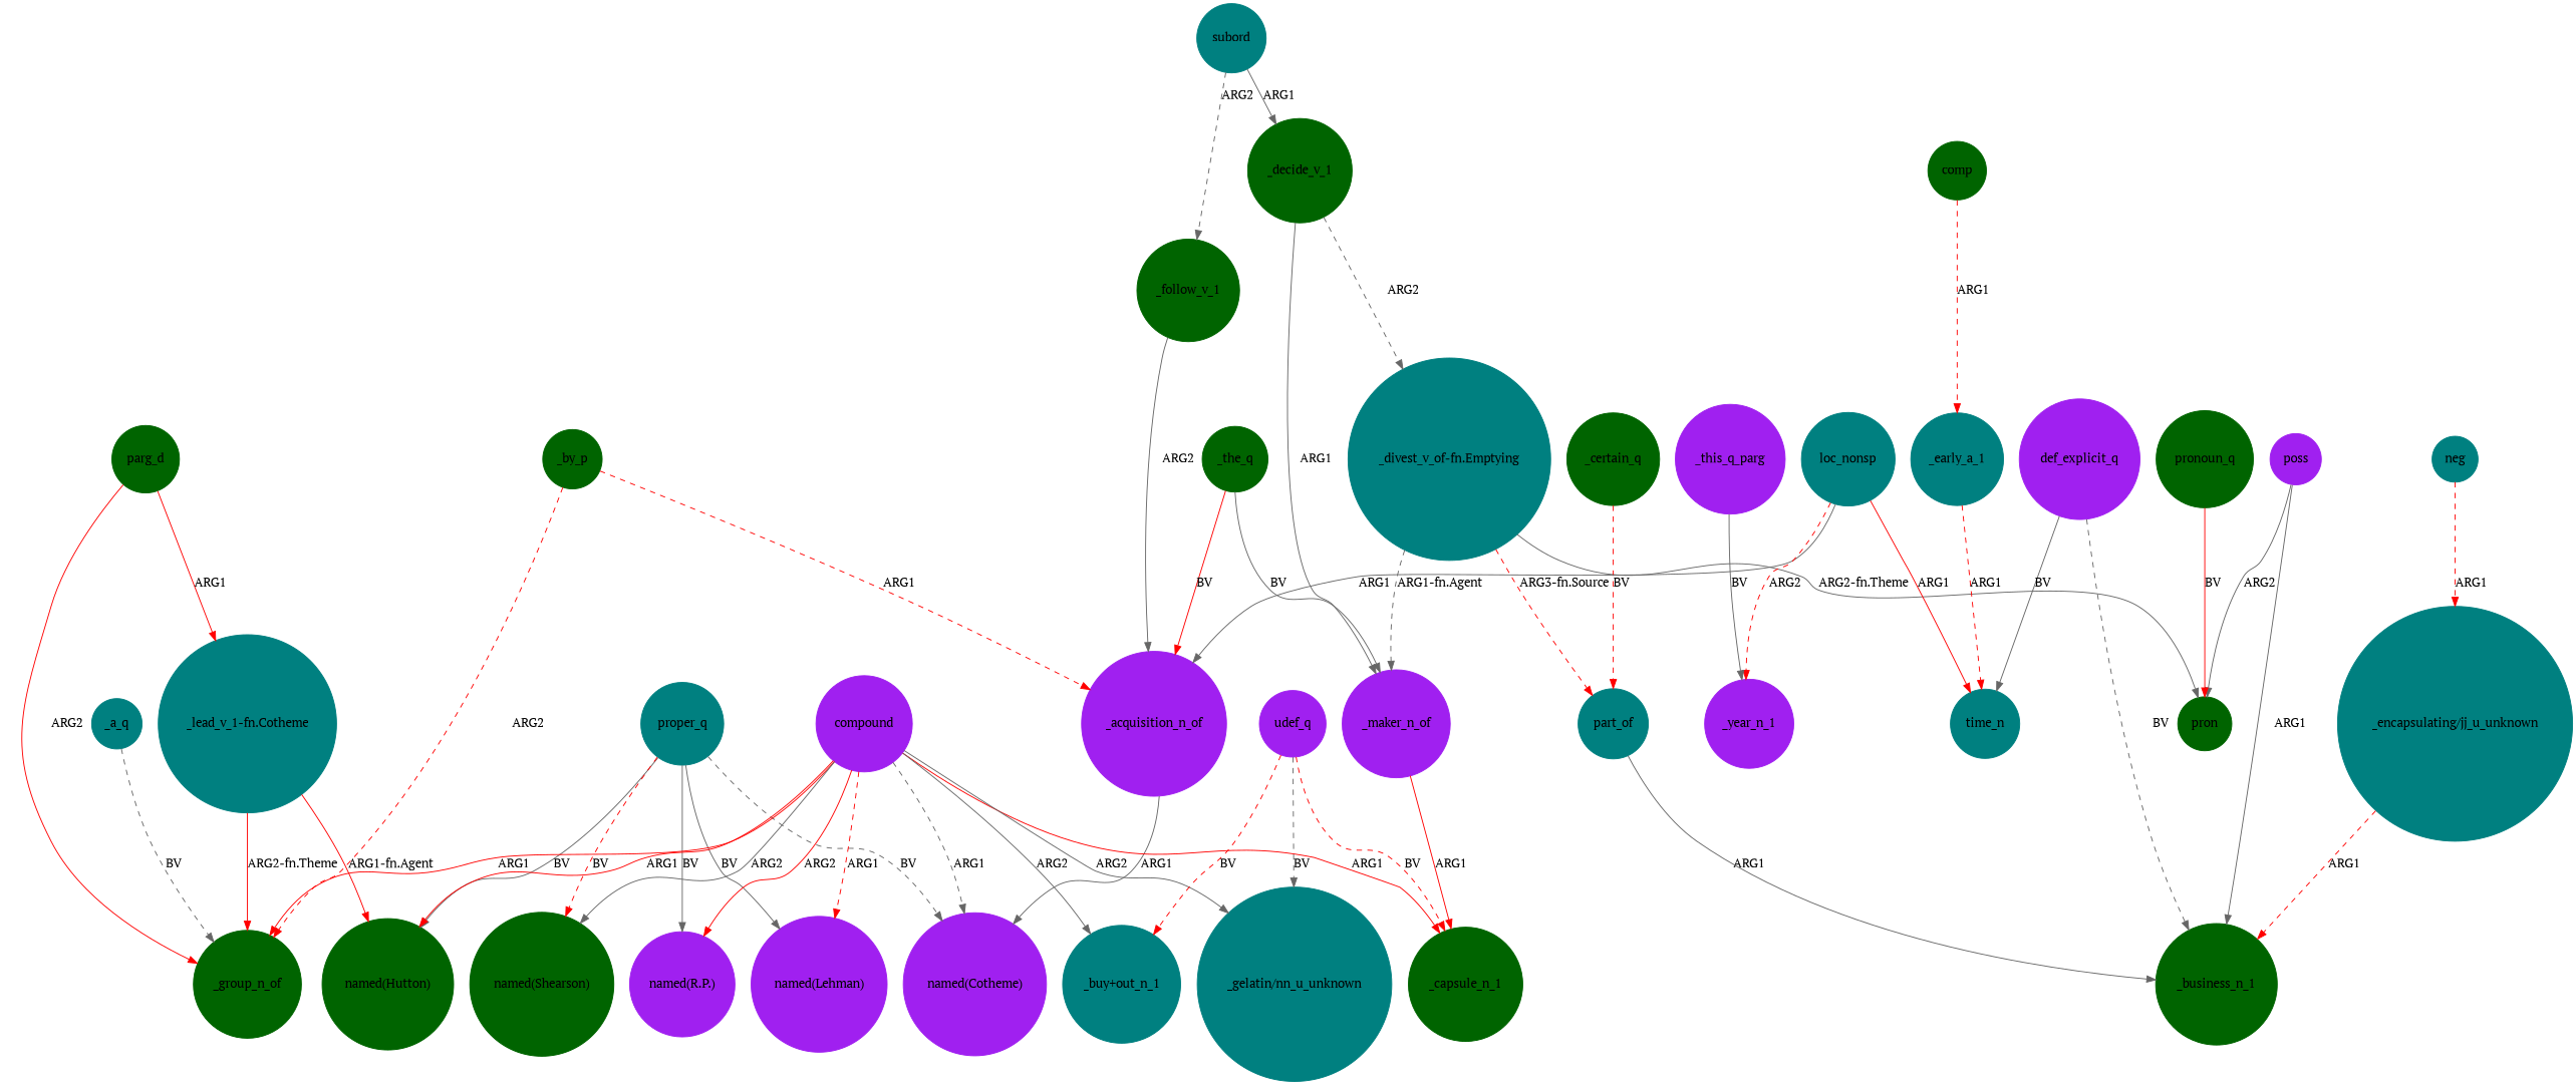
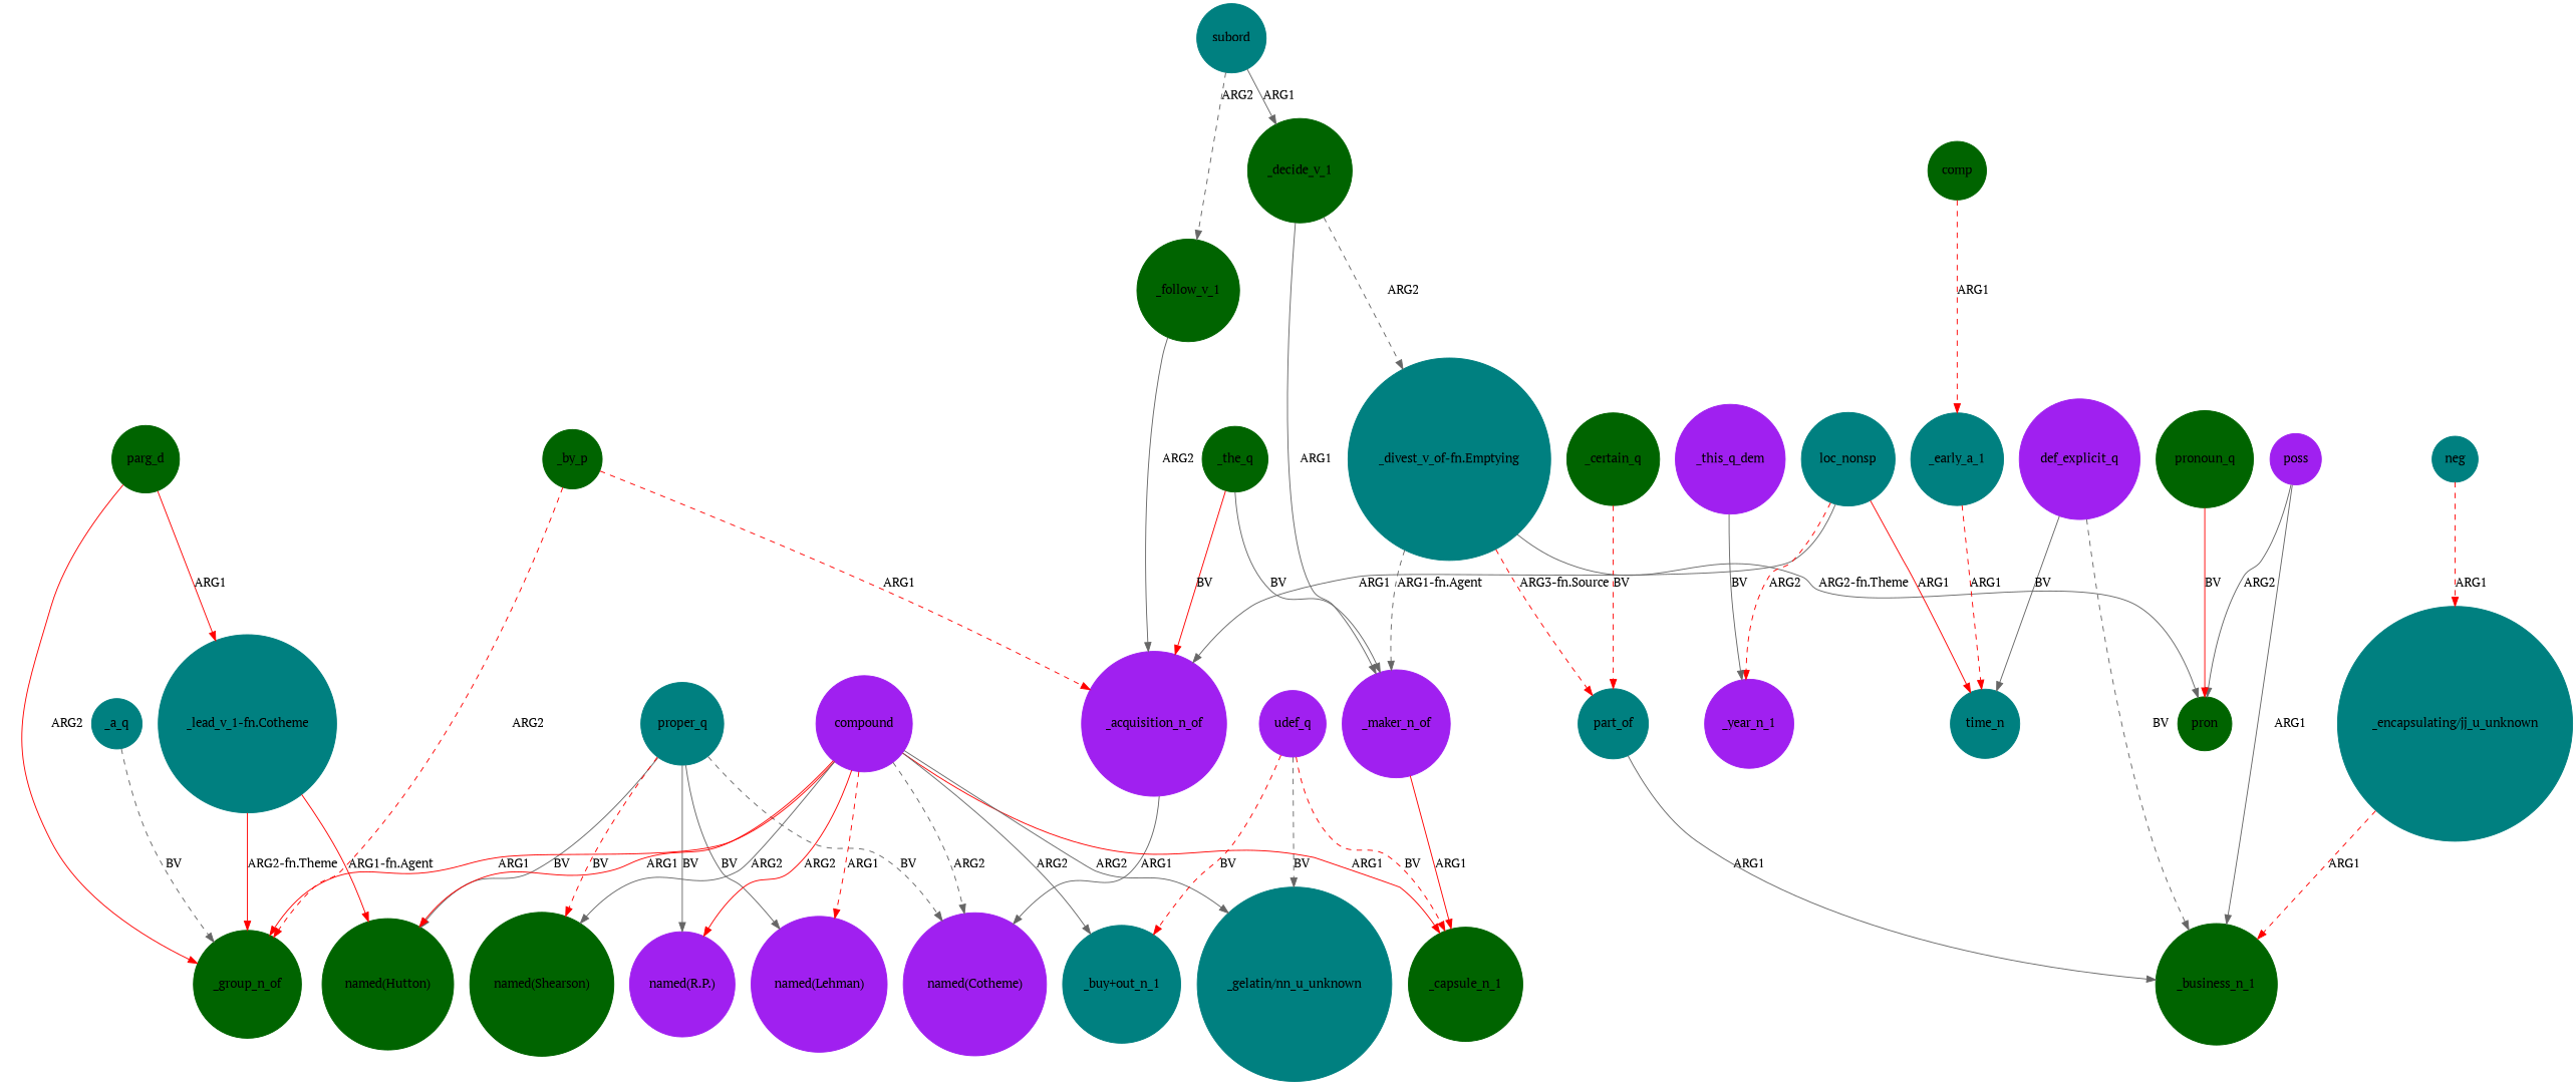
  digraph {
    fontname="PT Serif"
    node [color=darkgreen fontname="PT Serif" shape=circle style=filled]
    edge [color=gray40 fontname="PT Serif" style=solid]
    "_divest_v_of-fn.Emptying" [color=teal]
    _decide_v_1
    _maker_n_of [color=purple]
    part_of [color=teal]
    pron
    _capsule_n_1
    _business_n_1
    _certain_q
    "_lead_v_1-fn.Cotheme" [color=teal]
    parg_d
    _group_n_of
    "named(Hutton)"
    proper_q [color=teal]
    n14 [color=purple label="named(Cotheme)"]
    "named(R.P.)" [color=purple]
    "named(Shearson)"
    "named(Lehman)" [color=purple]
    poss [color=purple]
    def_explicit_q [color=purple]
    time_n [color=teal]
    "_encapsulating/jj_u_unknown" [color=teal]
    _acquisition_n_of [color=purple]
    _by_p
    subord [color=teal]
    _follow_v_1
    compound [color=purple]
    "_gelatin/nn_u_unknown" [color=teal]
    "_buy+out_n_1" [color=teal]
    udef_q [color=purple]
    neg [color=teal]
    _the_q
    loc_nonsp [color=teal]
    _year_n_1 [color=purple]
    _early_a_1 [color=teal]
    comp
    pronoun_q
    _a_q [color=teal]
-   _this_q_dem [color=purple label=_this_q_parg]
+   _this_q_dem [color=purple]
    "_divest_v_of-fn.Emptying" -> _maker_n_of [label="ARG1-fn.Agent" style=dashed]
    "_divest_v_of-fn.Emptying" -> part_of [color=red label="ARG3-fn.Source" style=dashed]
    "_divest_v_of-fn.Emptying" -> pron [label="ARG2-fn.Theme"]
    _decide_v_1 -> "_divest_v_of-fn.Emptying" [label=ARG2 style=dashed]
    _decide_v_1 -> _maker_n_of [label=ARG1]
    _maker_n_of -> _capsule_n_1 [color=red label=ARG1]
    part_of -> _business_n_1 [label=ARG1]
    _certain_q -> part_of [color=red label=BV style=dashed]
    "_lead_v_1-fn.Cotheme" -> _group_n_of [color=red label="ARG2-fn.Theme"]
    "_lead_v_1-fn.Cotheme" -> "named(Hutton)" [color=red label="ARG1-fn.Agent"]
    parg_d -> "_lead_v_1-fn.Cotheme" [color=red label=ARG1]
    parg_d -> _group_n_of [color=red label=ARG2]
    proper_q -> "named(Hutton)" [label=BV]
    proper_q -> n14 [label=BV style=dashed]
    proper_q -> "named(R.P.)" [label=BV]
    proper_q -> "named(Shearson)" [color=red label=BV style=dashed]
    proper_q -> "named(Lehman)" [label=BV]
    poss -> pron [label=ARG2]
    poss -> _business_n_1 [label=ARG1]
    def_explicit_q -> _business_n_1 [label=BV style=dashed]
    def_explicit_q -> time_n [label=BV]
    "_encapsulating/jj_u_unknown" -> _business_n_1 [color=red label=ARG1 style=dashed]
    _acquisition_n_of -> n14 [label=ARG1]
    _by_p -> _group_n_of [color=red label=ARG2 style=dashed]
    _by_p -> _acquisition_n_of [color=red label=ARG1 style=dashed]
    subord -> _decide_v_1 [label=ARG1]
    subord -> _follow_v_1 [label=ARG2 style=dashed]
    _follow_v_1 -> _acquisition_n_of [label=ARG2]
    compound -> _capsule_n_1 [color=red label=ARG1]
    compound -> _group_n_of [color=red label=ARG1]
    compound -> "named(Hutton)" [color=red label=ARG1]
-   compound -> n14 [label=ARG1 style=dashed]
+   compound -> n14 [label=ARG2 style=dashed]
    compound -> "named(R.P.)" [color=red label=ARG2]
    compound -> "named(Shearson)" [label=ARG2]
    compound -> "named(Lehman)" [color=red label=ARG1 style=dashed]
    compound -> "_gelatin/nn_u_unknown" [label=ARG2]
    compound -> "_buy+out_n_1" [label=ARG2]
    udef_q -> _capsule_n_1 [color=red label=BV style=dashed]
    udef_q -> "_gelatin/nn_u_unknown" [label=BV style=dashed]
    udef_q -> "_buy+out_n_1" [color=red label=BV style=dashed]
    neg -> "_encapsulating/jj_u_unknown" [color=red label=ARG1 style=dashed]
    _the_q -> _maker_n_of [label=BV]
    _the_q -> _acquisition_n_of [color=red label=BV]
    loc_nonsp -> time_n [color=red label=ARG1]
    loc_nonsp -> _acquisition_n_of [label=ARG1]
    loc_nonsp -> _year_n_1 [color=red label=ARG2 style=dashed]
    _early_a_1 -> time_n [color=red label=ARG1 style=dashed]
    comp -> _early_a_1 [color=red label=ARG1 style=dashed]
    pronoun_q -> pron [color=red label=BV]
    _a_q -> _group_n_of [label=BV style=dashed]
    _this_q_dem -> _year_n_1 [label=BV]
  }
